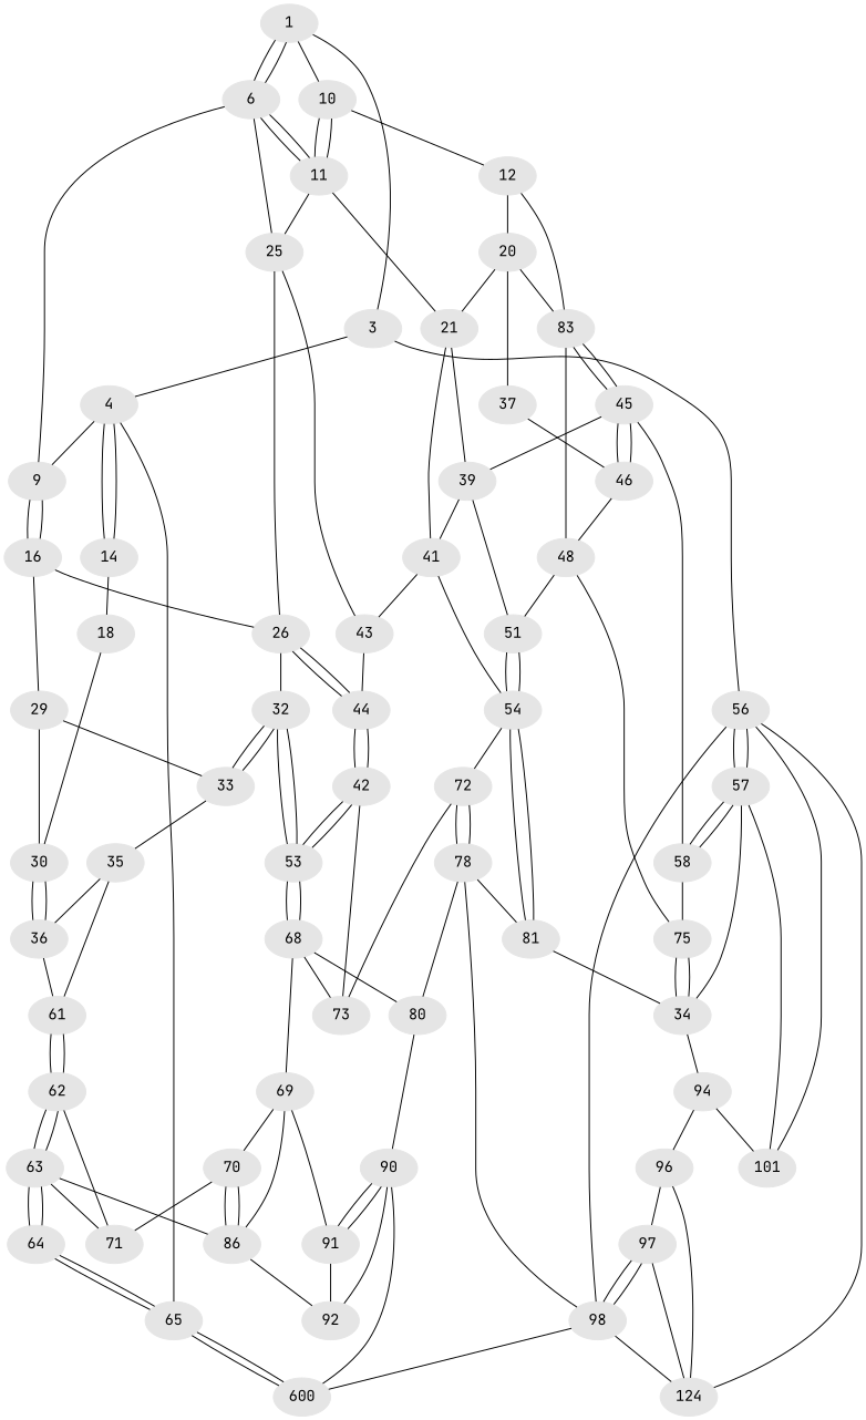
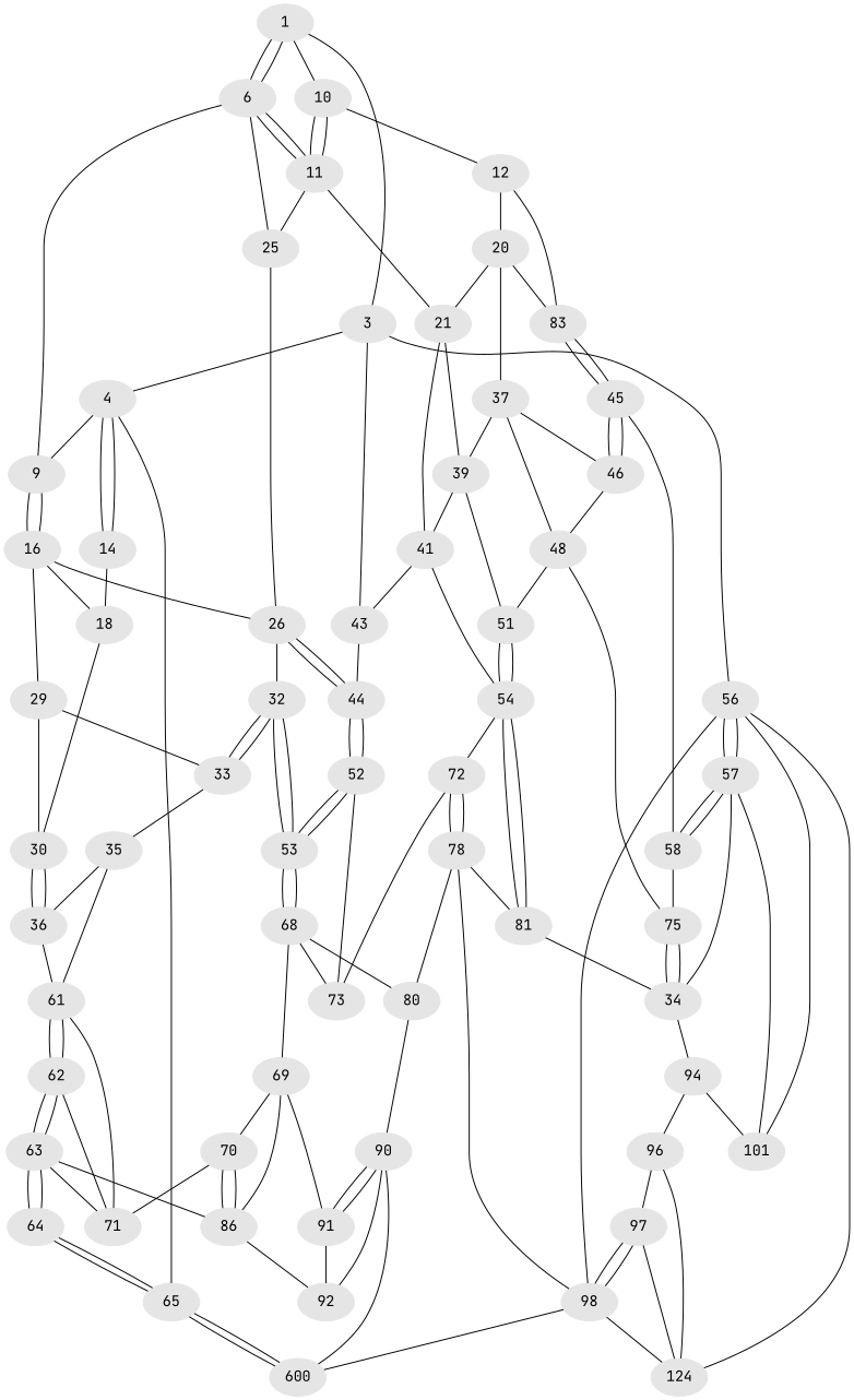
  graph {
    fontname="JetBrains Mono"
    node [color=gray90 fontname="JetBrains Mono" style=filled]
    edge [fontname="JetBrains Mono"]
    1 [super="+2"]
    3
    6 [super="+7"]
    10
    4 [super="+5"]
    56 [super="+102"]
    n7 [label=9 super="+9"]
    11 [super="+22"]
    25 [super="+28"]
    12 [super="+13"]
    14 [super="+15"]
    65
    20 [super="+24"]
    n14 [label=83]
    57 [super="+83"]
    101 [super="+103"]
    n17 [label=124 super="+108"]
    98 [super="+106"]
    16 [super="+17"]
    18 [super="+19"]
    n21 [label=600]
    21 [super="+40"]
    26 [super="+27"]
    43
    29
    39 [super="+49"]
    41 [super="+42"]
    37 [super="+38"]
    45 [super="+59"]
    30 [super="+31"]
    32
    44
    33 [super="+34"]
    36 [super="+60"]
    46 [super="+47"]
    48 [super="+50"]
    51
    54 [super="+55"]
    58
    53
-   52 [super="+74" label=42]
+   52 [super="+74"]
    35 [super="+66"]
    61 [super="+67"]
    68 [super="+77"]
    62
    71 [super="+82"]
    75
    72
    81
    73 [super="+76"]
    n51 [label=34 super="+85"]
    69 [super="+89"]
    80
    78 [super="+79"]
    94 [super="+95"]
    63 [super="+88"]
    64
    86 [super="+87"]
    92 [super="+93"]
    70
    91
    90 [super="+99"]
    96 [super="+105"]
    97 [super="+107"]
    1 -- 3
    1 -- 6
    1 -- 6
    1 -- 10
    3 -- 4
    3 -- 56
    6 -- n7
    6 -- 11
    6 -- 11
    6 -- 25
    10 -- 11
    10 -- 11
    10 -- 12
    4 -- n7
    4 -- 14
    4 -- 14
    4 -- 65
    56 -- 57
    56 -- 57
    56 -- 101
    56 -- n17
    56 -- 98
    n7 -- 16
    n7 -- 16
    11 -- 25
    11 -- 21
    25 -- 26
-   25 -- 43
+   3 -- 43
    12 -- 20
    12 -- n14
    14 -- 18 [weight=2]
    65 -- n21
    65 -- n21
    20 -- n14
    20 -- 21
    20 -- 37
    n14 -- 45
    n14 -- 45
    57 -- 101
    57 -- 58
    57 -- 58
    57 -- n51
    98 -- n17
    98 -- n21
+   16 -- 18
    16 -- 26
    16 -- 29
    18 -- 30
    21 -- 39
    21 -- 41
    26 -- 32
    26 -- 44
    26 -- 44
    43 -- 44
    29 -- 30
    29 -- 33
    39 -- 41
    39 -- 51
    41 -- 43
    41 -- 54
-   45 -- 39
+   37 -- 39
    37 -- 46
-   n14 -- 48
+   37 -- 48
    45 -- 46 [weight=2]
    45 -- 46
    45 -- 58
    30 -- 36 [weight=2]
    30 -- 36
    32 -- 33
    32 -- 33
    32 -- 53
    32 -- 53
    44 -- 52
    44 -- 52
    33 -- 35 [weight=2]
    36 -- 61
    46 -- 48
    48 -- 51
    48 -- 75
    51 -- 54
    51 -- 54
    54 -- 72
    54 -- 81
    54 -- 81
    58 -- 75
    53 -- 68
    53 -- 68
    52 -- 53
    52 -- 53
    52 -- 73 [weight=2]
    35 -- 36
    35 -- 61
    61 -- 62
    61 -- 62
+   61 -- 71
    68 -- 73
    68 -- 69
    68 -- 80
    62 -- 71
    62 -- 63
    62 -- 63
    75 -- n51
    75 -- n51
    72 -- 73
    72 -- 78
    72 -- 78
    81 -- n51
    n51 -- 94
    69 -- 86
    69 -- 70
    69 -- 91
    80 -- 90
    78 -- 98
    78 -- 81
    78 -- 80
    94 -- 101 [weight=2]
    94 -- 96
    63 -- 71
    63 -- 64
    63 -- 64
    63 -- 86
    64 -- 65
    64 -- 65
    86 -- 92
    70 -- 71
    70 -- 86
    70 -- 86
    91 -- 92
    90 -- n21
    90 -- 92
    90 -- 91
    90 -- 91
    96 -- n17
    96 -- 97 [weight=2]
    97 -- n17
    97 -- 98
    97 -- 98
  }
